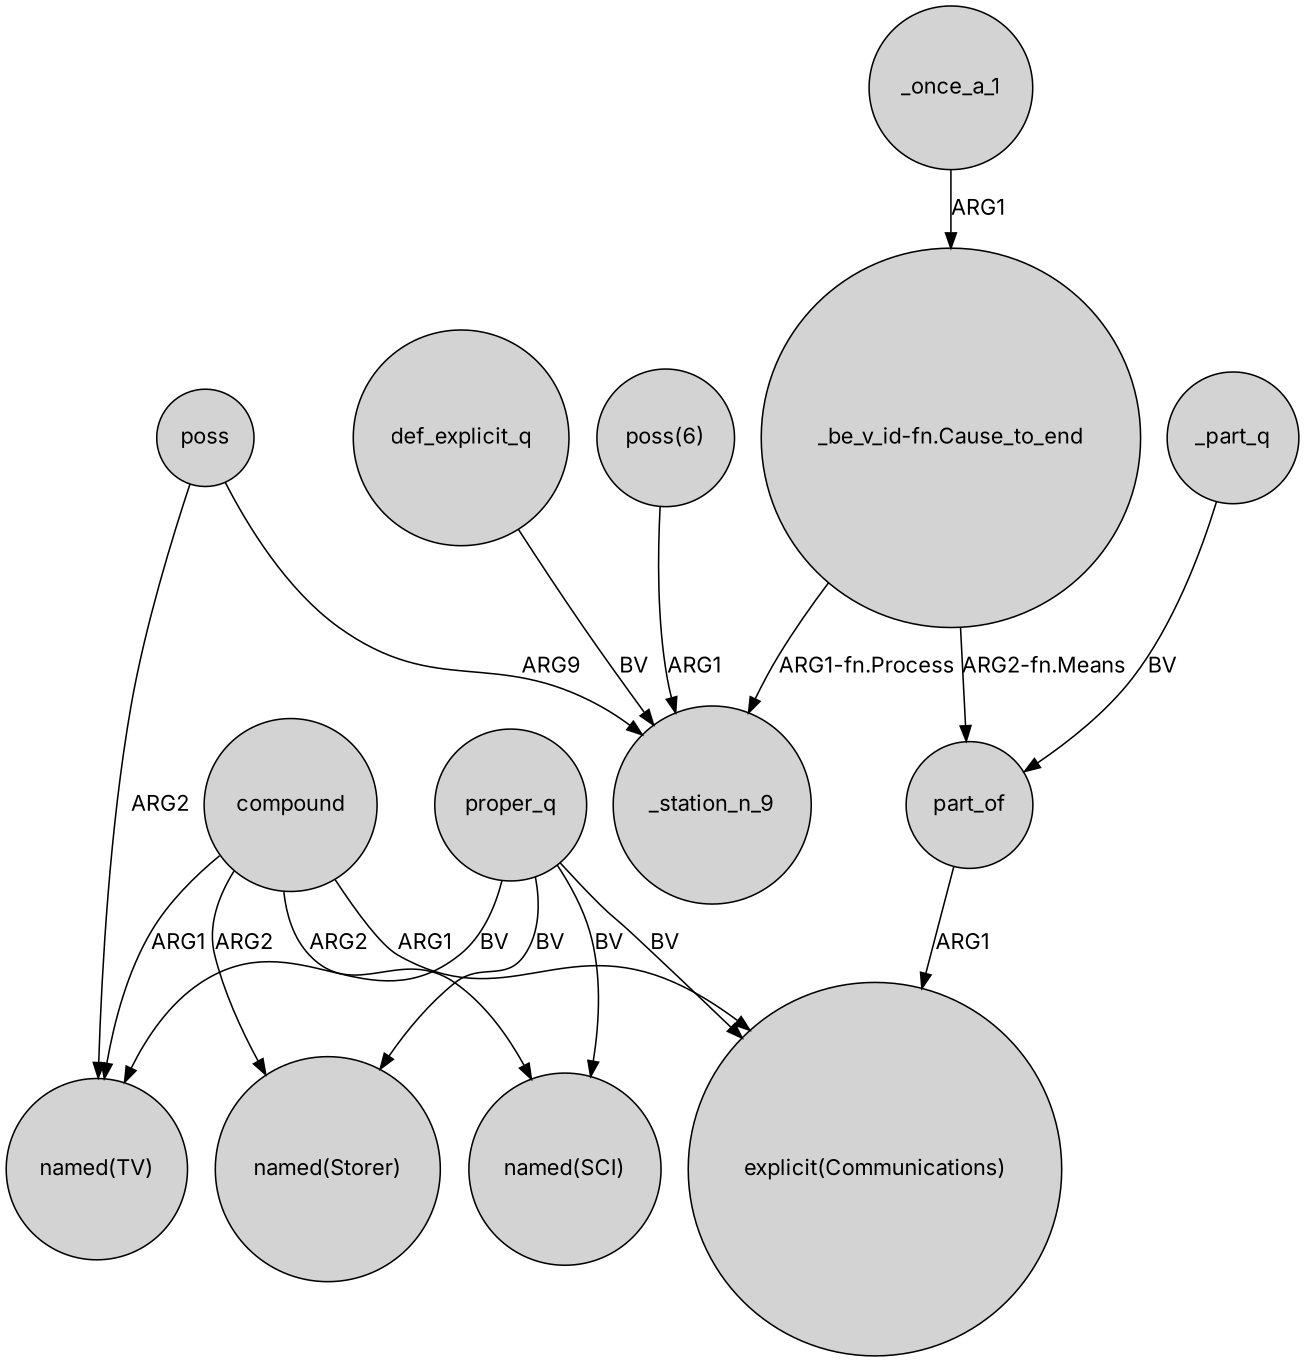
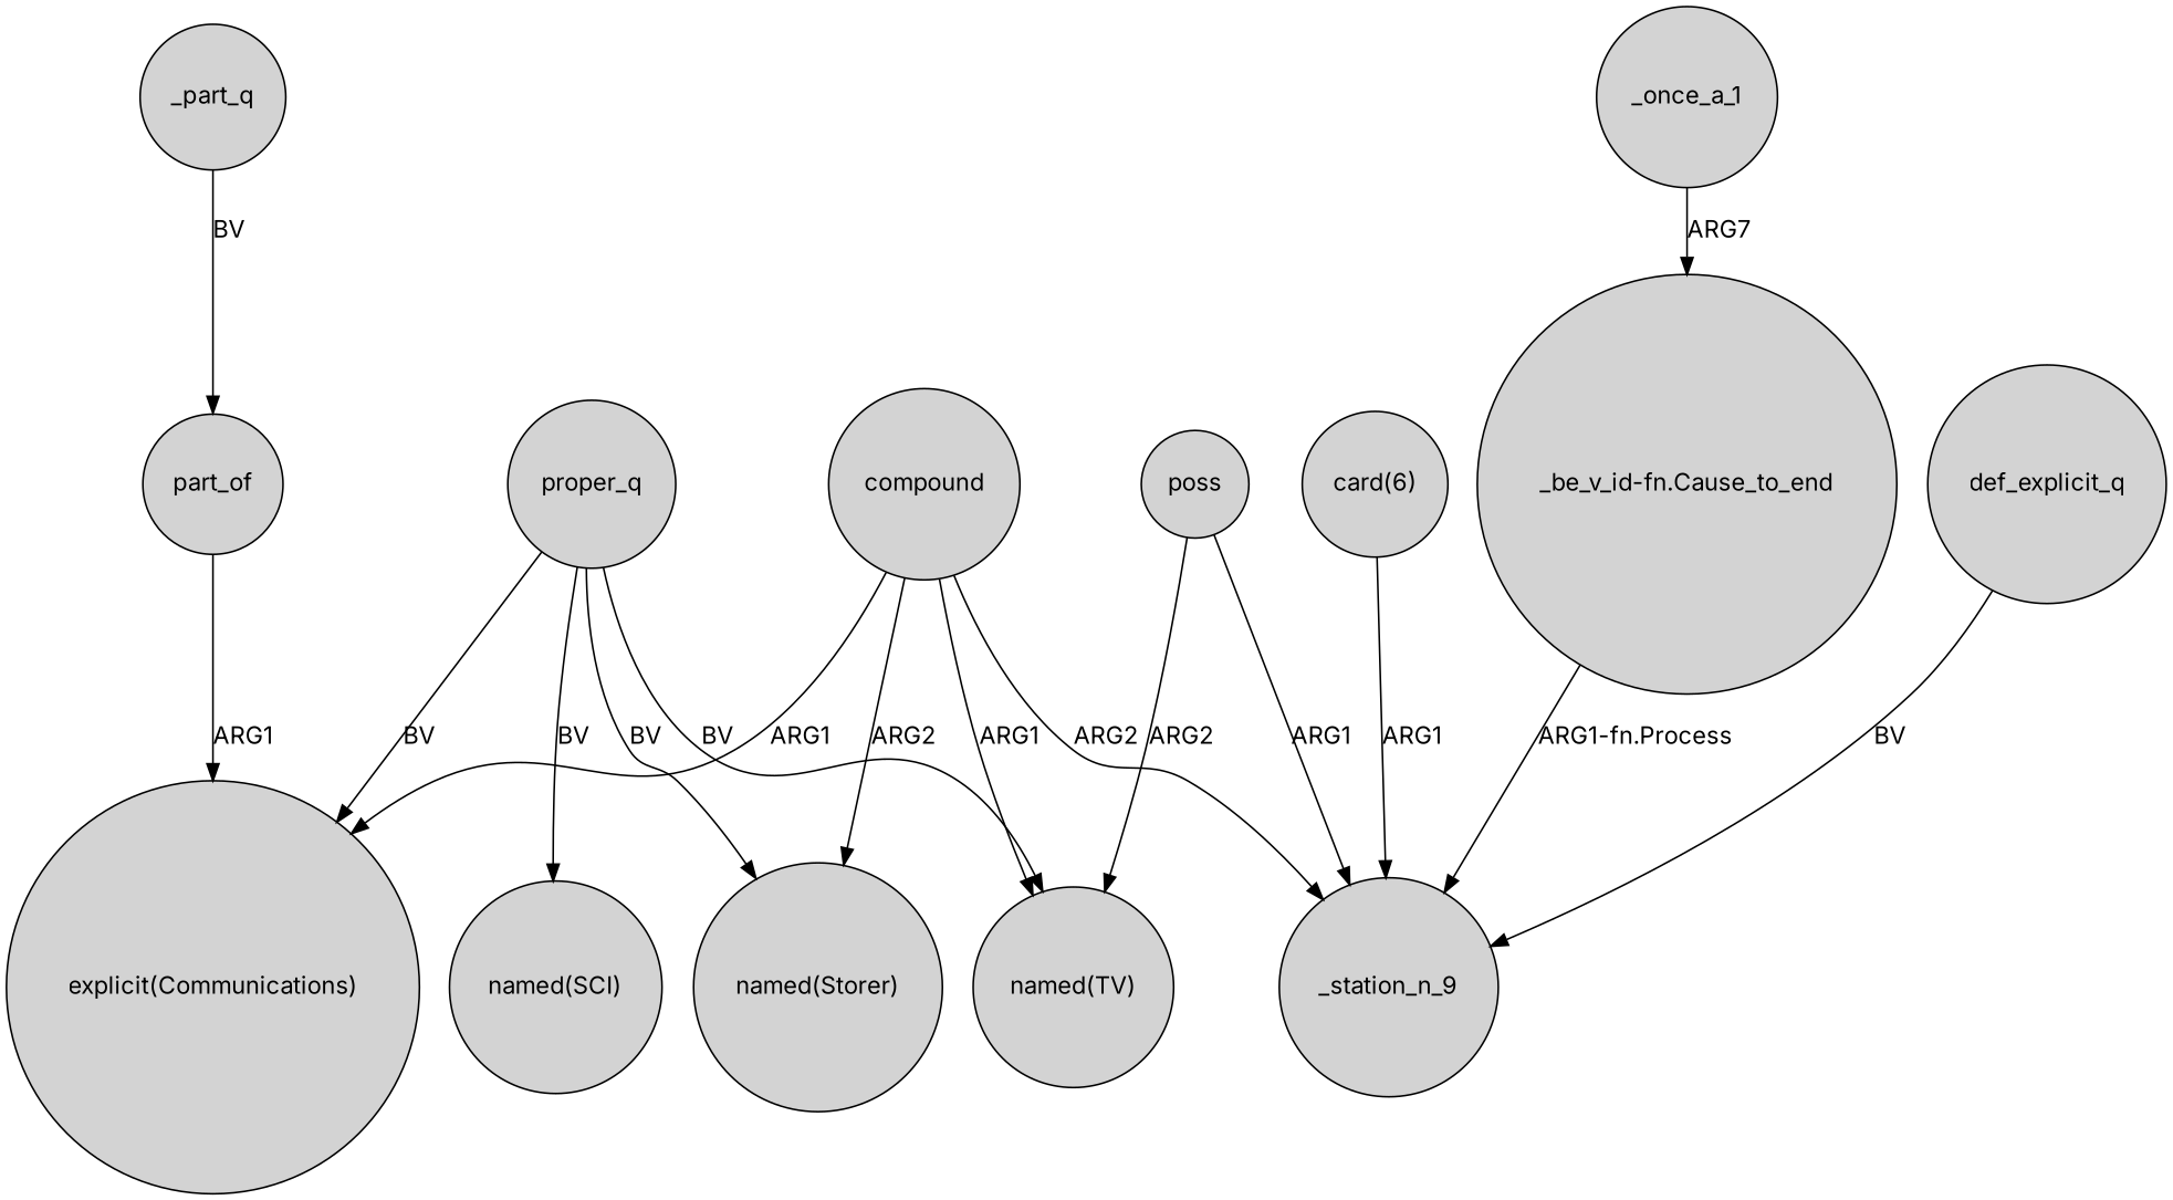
  digraph {
    fontname=Inter
    node [fontname=Inter shape=circle style=filled]
    edge [fontname=Inter]
    compound
    "named(SCI)"
    "named(Storer)"
    "named(TV)"
    n5 [label="explicit(Communications)"]
    proper_q
    _once_a_1
    "_be_v_id-fn.Cause_to_end"
    part_of
    n10 [label=_station_n_9]
    def_explicit_q
-   "card(6)" [label="poss(6)"]
+   "card(6)"
    poss
    _part_q
-   compound -> "named(SCI)" [label=ARG2]
+   compound -> n10 [label=ARG2]
    compound -> "named(Storer)" [label=ARG2]
    compound -> "named(TV)" [label=ARG1]
    compound -> n5 [label=ARG1]
    proper_q -> "named(SCI)" [label=BV]
    proper_q -> "named(Storer)" [label=BV]
    proper_q -> "named(TV)" [label=BV]
    proper_q -> n5 [label=BV]
-   _once_a_1 -> "_be_v_id-fn.Cause_to_end" [label=ARG1]
-   "_be_v_id-fn.Cause_to_end" -> part_of [label="ARG2-fn.Means"]
+   _once_a_1 -> "_be_v_id-fn.Cause_to_end" [label=ARG7]
    "_be_v_id-fn.Cause_to_end" -> n10 [label="ARG1-fn.Process"]
    part_of -> n5 [label=ARG1]
    def_explicit_q -> n10 [label=BV]
    "card(6)" -> n10 [label=ARG1]
    poss -> "named(TV)" [label=ARG2]
-   poss -> n10 [label=ARG9]
+   poss -> n10 [label=ARG1]
    _part_q -> part_of [label=BV]
  }
